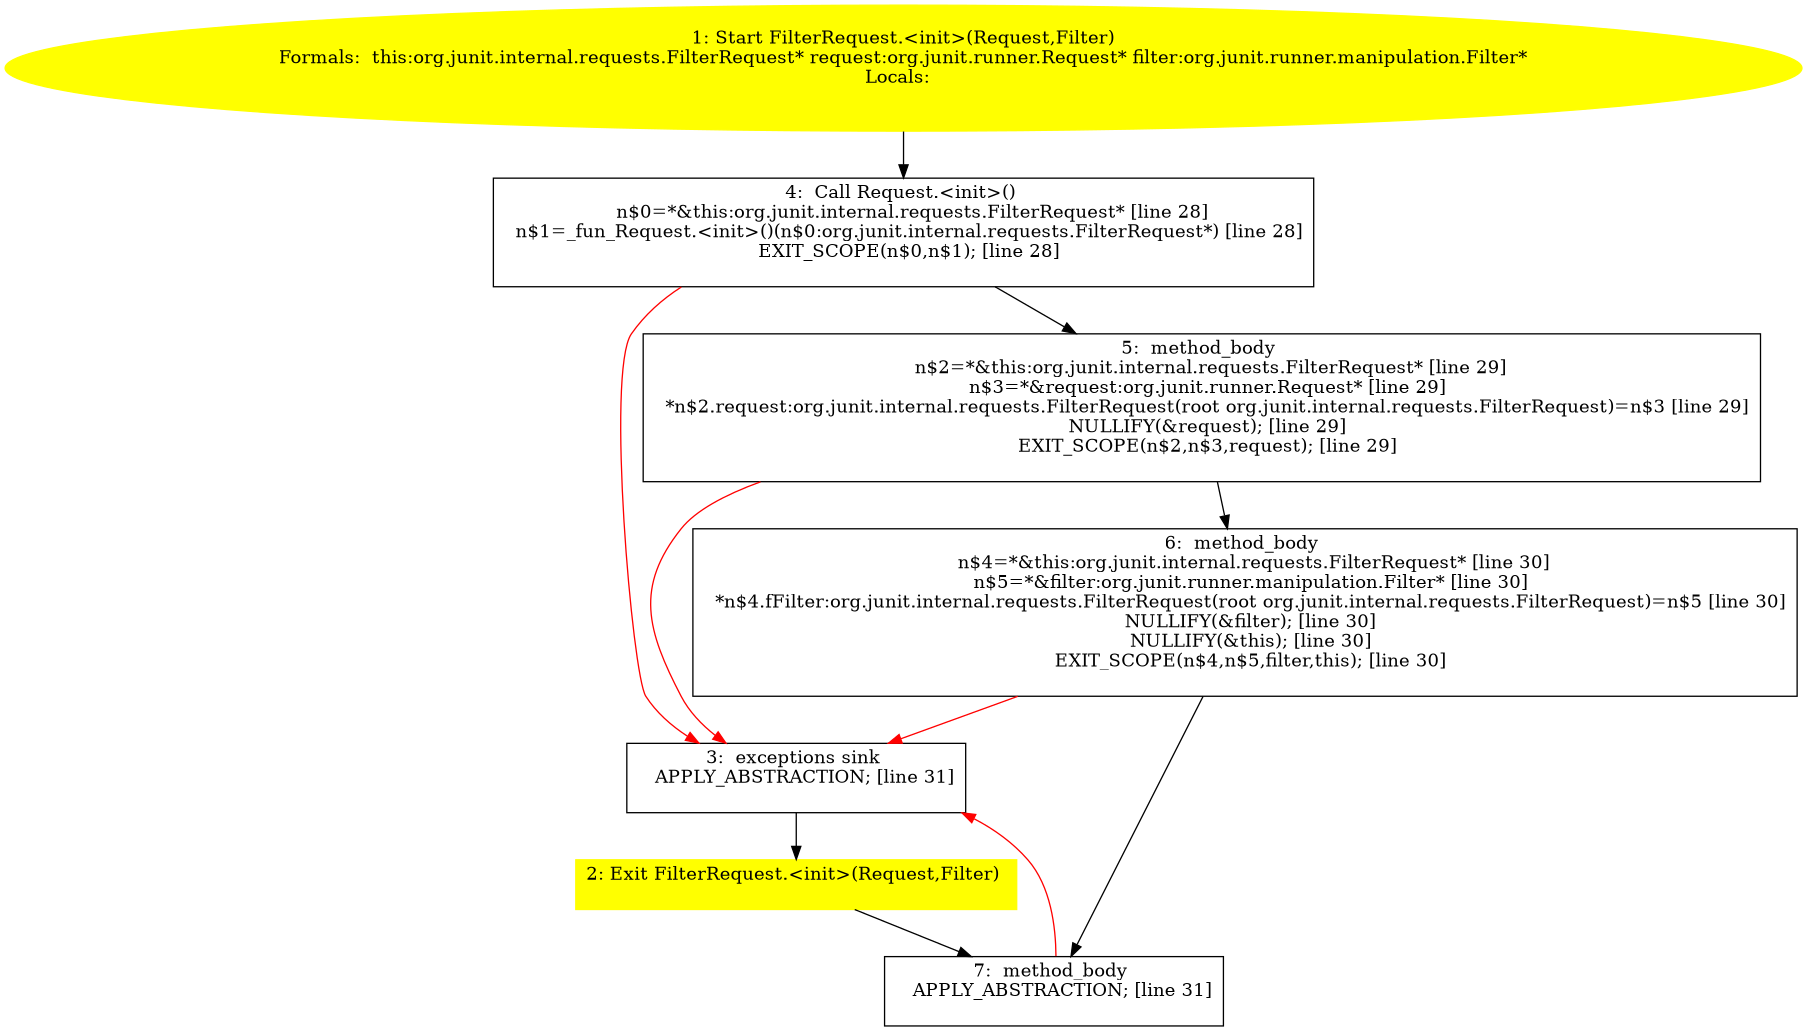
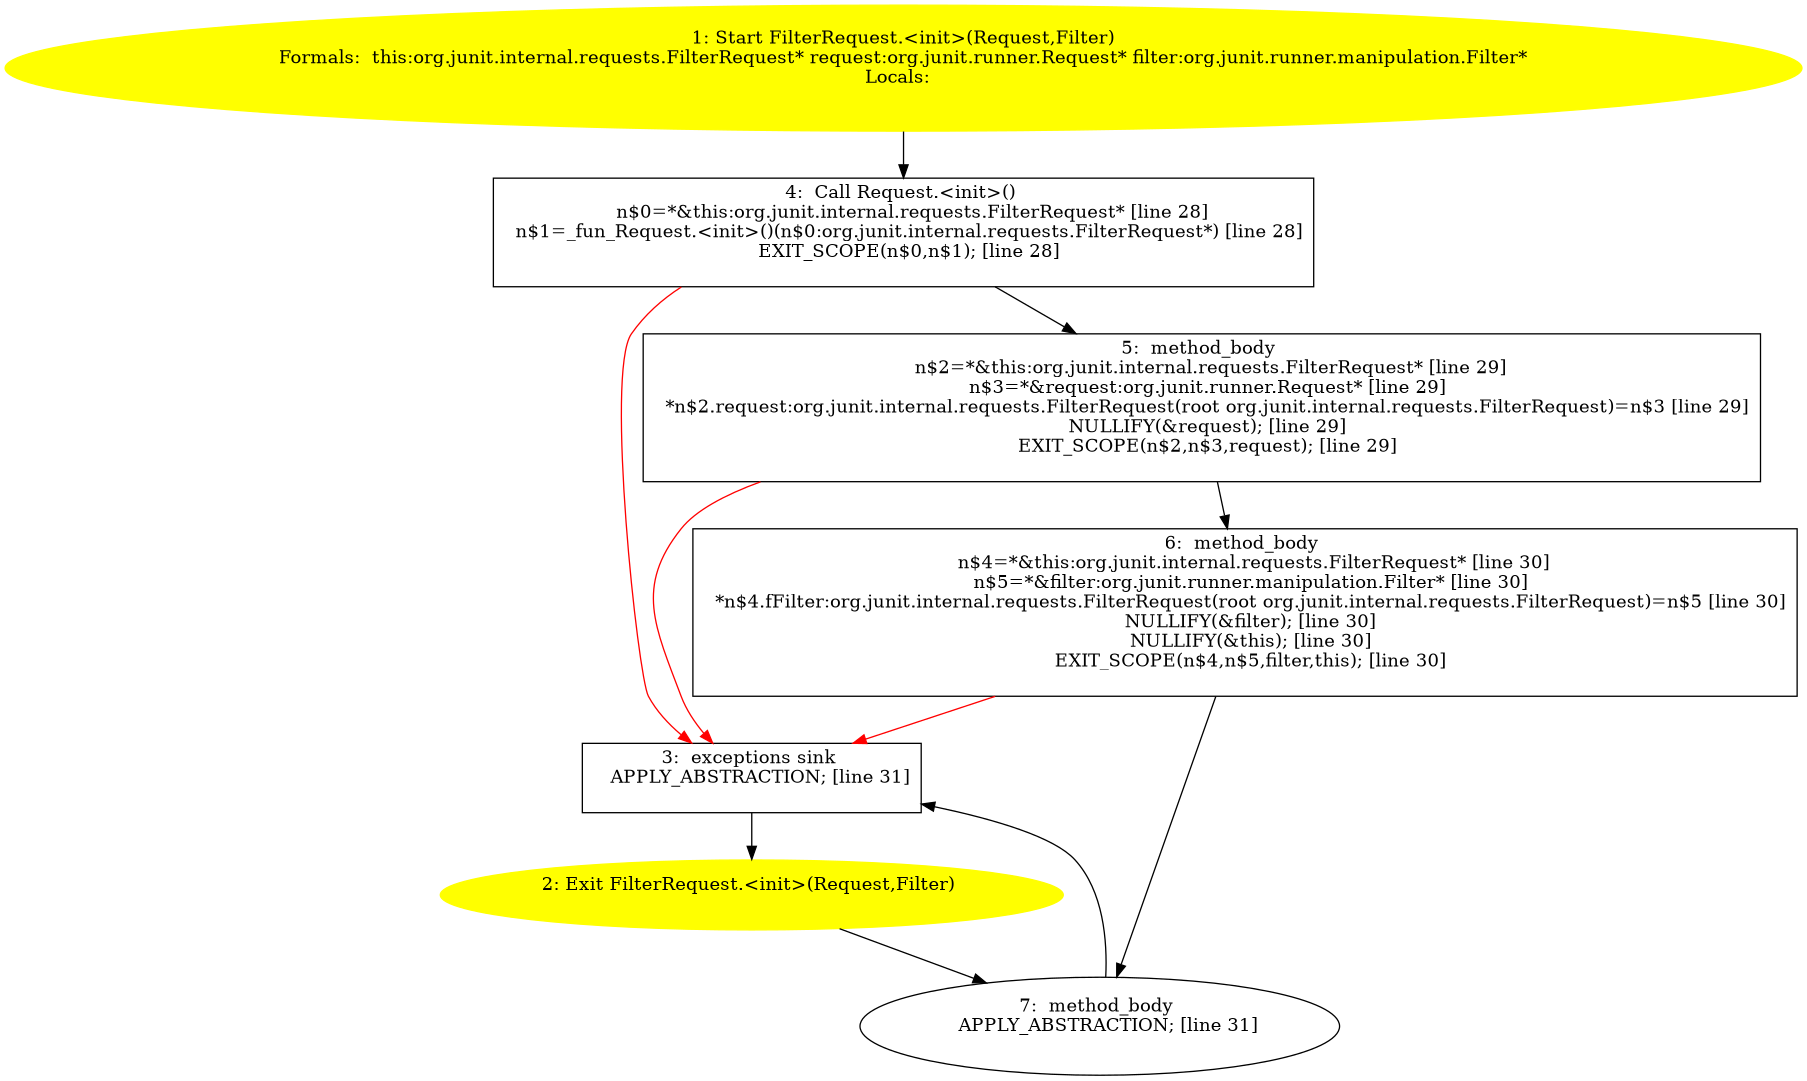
  digraph {
    node [shape=box]
    n1 [color=yellow label="1: Start FilterRequest.<init>(Request,Filter)\nFormals:  this:org.junit.internal.requests.FilterRequest* request:org.junit.runner.Request* filter:org.junit.runner.manipulation.Filter*\nLocals:  \n  " style=filled shape=""]
    n2 [label="4:  Call Request.<init>() \n   n$0=*&this:org.junit.internal.requests.FilterRequest* [line 28]\n  n$1=_fun_Request.<init>()(n$0:org.junit.internal.requests.FilterRequest*) [line 28]\n  EXIT_SCOPE(n$0,n$1); [line 28]\n "]
    n3 [label="3:  exceptions sink \n   APPLY_ABSTRACTION; [line 31]\n "]
    n4 [label="5:  method_body \n   n$2=*&this:org.junit.internal.requests.FilterRequest* [line 29]\n  n$3=*&request:org.junit.runner.Request* [line 29]\n  *n$2.request:org.junit.internal.requests.FilterRequest(root org.junit.internal.requests.FilterRequest)=n$3 [line 29]\n  NULLIFY(&request); [line 29]\n  EXIT_SCOPE(n$2,n$3,request); [line 29]\n "]
-   n5 [color=yellow label="2: Exit FilterRequest.<init>(Request,Filter) \n  " style=filled]
+   n5 [color=yellow label="2: Exit FilterRequest.<init>(Request,Filter) \n  " style=filled shape=""]
    n6 [label="6:  method_body \n   n$4=*&this:org.junit.internal.requests.FilterRequest* [line 30]\n  n$5=*&filter:org.junit.runner.manipulation.Filter* [line 30]\n  *n$4.fFilter:org.junit.internal.requests.FilterRequest(root org.junit.internal.requests.FilterRequest)=n$5 [line 30]\n  NULLIFY(&filter); [line 30]\n  NULLIFY(&this); [line 30]\n  EXIT_SCOPE(n$4,n$5,filter,this); [line 30]\n "]
-   n7 [label="7:  method_body \n   APPLY_ABSTRACTION; [line 31]\n "]
+   n7 [label="7:  method_body \n   APPLY_ABSTRACTION; [line 31]\n " shape=ellipse]
    n1 -> n2
    n2 -> n3 [color=red]
    n2 -> n4
    n3 -> n5
    n4 -> n3 [color=red]
    n4 -> n6
    n5 -> n7
    n6 -> n3 [color=red]
    n6 -> n7
-   n7 -> n3 [color=red]
+   n7 -> n3 [color=black]
  }
